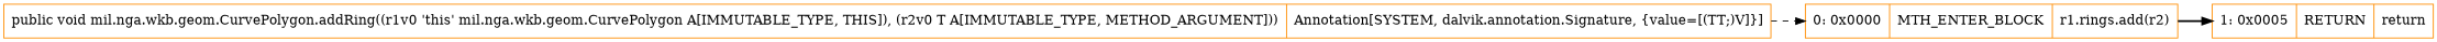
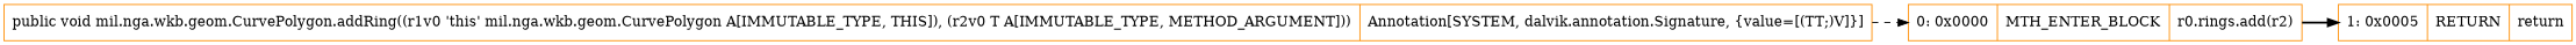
  digraph {
    rankdir=LR
    node [shape=record color=darkorange]
-   n1 [label="{0\:\ 0x0000|MTH_ENTER_BLOCK\l|r1.rings.add(r2)\l}"]
+   n1 [label="{0\:\ 0x0000|MTH_ENTER_BLOCK\l|r0.rings.add(r2)\l}"]
    n2 [label="{1\:\ 0x0005|RETURN\l|return\l}"]
    n3 [label="{public void mil.nga.wkb.geom.CurvePolygon.addRing((r1v0 'this' mil.nga.wkb.geom.CurvePolygon A[IMMUTABLE_TYPE, THIS]), (r2v0 T A[IMMUTABLE_TYPE, METHOD_ARGUMENT]))  | Annotation[SYSTEM, dalvik.annotation.Signature, \{value=[(TT;)V]\}]\l}"]
    n1 -> n2 [style=bold]
    n3 -> n1 [style=dashed]
  }
